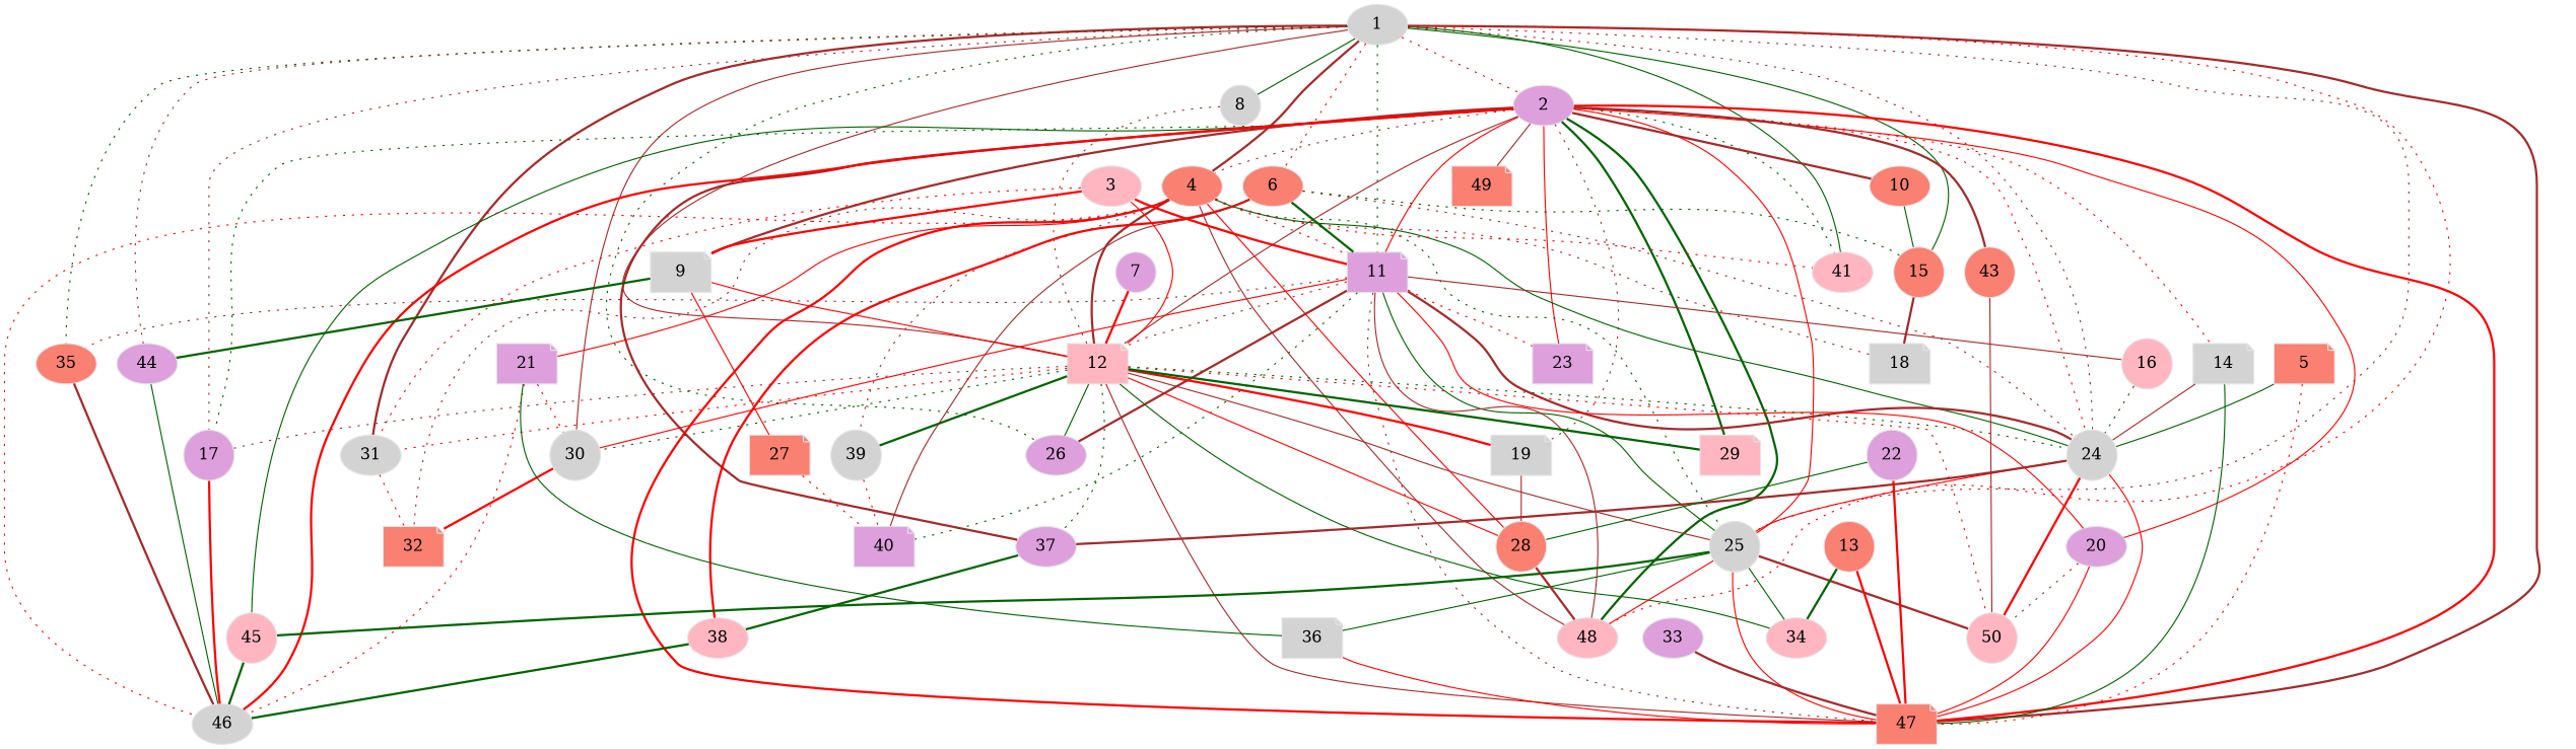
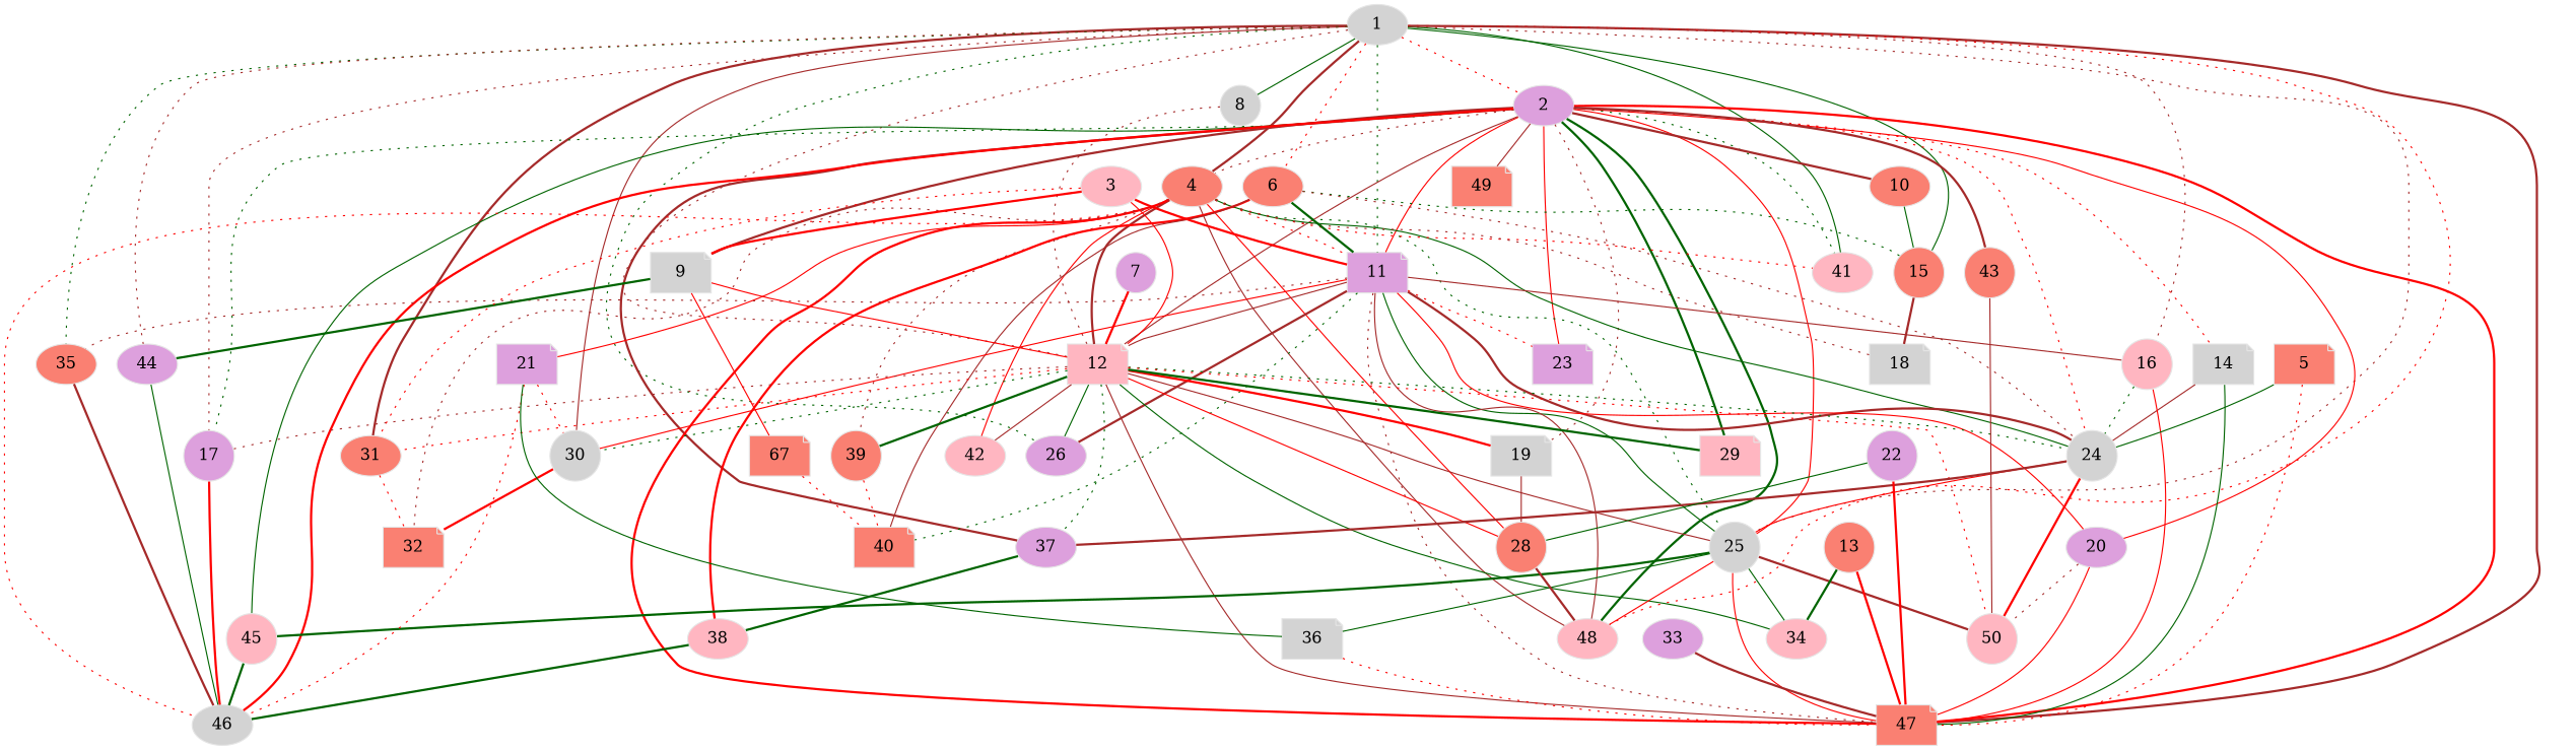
  graph {
    node [color=gray90 fillcolor=lightgrey shape=ellipse style=filled]
    edge [color=red style=dotted weight=1.0]
    1
    2 [fillcolor=plum]
    4 [fillcolor=salmon]
    6 [fillcolor=salmon]
    8 [shape=circle]
    11 [fillcolor=plum shape=note]
    12 [fillcolor=lightpink shape=note]
    15 [fillcolor=salmon shape=circle]
    17 [fillcolor=plum shape=circle]
    24 [shape=circle]
    25 [shape=circle]
    26 [fillcolor=plum]
    30 [shape=circle]
-   31
+   31 [fillcolor=salmon]
    35 [fillcolor=salmon]
    41 [fillcolor=lightpink]
    44 [fillcolor=plum]
    47 [fillcolor=salmon shape=note]
    48 [fillcolor=lightpink]
    9 [shape=note]
    10 [fillcolor=salmon]
    14 [shape=note]
    19 [shape=note]
    20 [fillcolor=plum]
    23 [fillcolor=plum shape=note]
    29 [fillcolor=lightpink shape=note]
    37 [fillcolor=plum]
    43 [fillcolor=salmon shape=circle]
    45 [fillcolor=lightpink shape=circle]
    46
    49 [fillcolor=salmon shape=note]
    18 [shape=note]
    21 [fillcolor=plum shape=note]
    28 [fillcolor=salmon shape=circle]
    32 [fillcolor=salmon shape=note]
-   39 [shape=circle]
+   39 [fillcolor=salmon shape=circle]
+   42 [fillcolor=lightpink]
    38 [fillcolor=lightpink]
-   40 [fillcolor=plum shape=note]
+   40 [fillcolor=salmon shape=note]
    16 [fillcolor=lightpink shape=circle]
    34 [fillcolor=lightpink]
    50 [fillcolor=lightpink shape=circle]
    36 [shape=note]
-   27 [fillcolor=salmon shape=note]
+   27 [fillcolor=salmon shape=note label=67]
    3 [fillcolor=lightpink]
    5 [fillcolor=salmon shape=note]
    7 [fillcolor=plum shape=circle]
    13 [fillcolor=salmon shape=circle]
    22 [fillcolor=plum shape=circle]
    33 [fillcolor=plum]
    1 -- 2 [weight=4.0]
    1 -- 4 [color=brown style=bold weight=4.0]
    1 -- 6
    1 -- 8 [color=darkgreen style=solid weight=2.0]
    1 -- 11 [color=darkgreen weight=3.0]
-   1 -- 12 [color=brown style=solid weight=3.0]
+   1 -- 12 [color=brown weight=3.0]
    1 -- 15 [color=darkgreen style=solid]
    1 -- 17 [color=brown weight=2.0]
-   1 -- 24 [color=brown weight=3.0]
+   1 -- 16 [color=brown weight=3.0]
    1 -- 25 [color=brown weight=3.0]
    1 -- 26 [color=darkgreen weight=2.0]
    1 -- 30 [color=brown style=solid]
    1 -- 31 [color=brown style=bold]
    1 -- 35 [color=darkgreen]
    1 -- 41 [color=darkgreen style=solid]
    1 -- 44 [color=brown]
    1 -- 47 [color=brown style=bold weight=3.0]
    1 -- 48
    2 -- 4 [color=brown]
    2 -- 11 [style=solid]
    2 -- 12 [color=brown style=solid]
    2 -- 17 [color=darkgreen]
    2 -- 24 [weight=3.0]
    2 -- 25 [style=solid]
    2 -- 41 [color=darkgreen]
    2 -- 47 [style=bold]
    2 -- 48 [color=darkgreen style=bold]
    2 -- 9 [color=brown style=bold]
    2 -- 10 [color=brown style=bold]
    2 -- 14
    2 -- 19 [color=brown]
    2 -- 20 [style=solid]
    2 -- 23 [style=solid]
    2 -- 29 [color=darkgreen style=bold]
    2 -- 37 [color=brown style=bold]
    2 -- 43 [color=brown style=bold]
    2 -- 45 [color=darkgreen style=solid]
    2 -- 46 [style=bold]
    2 -- 49 [color=brown style=solid]
    4 -- 11
    4 -- 12 [color=brown style=bold]
    4 -- 24 [color=darkgreen style=solid]
    4 -- 25 [color=darkgreen]
    4 -- 41 [weight=2.0]
    4 -- 47 [style=bold]
    4 -- 48 [color=brown style=solid]
    4 -- 46
    4 -- 18 [color=brown]
    4 -- 21 [style=solid]
    4 -- 28 [style=solid]
    4 -- 32 [color=brown]
    4 -- 39 [color=brown]
+   4 -- 42 [style=solid]
    6 -- 11 [color=darkgreen style=bold]
    6 -- 15 [color=darkgreen]
    6 -- 24 [color=brown]
    6 -- 38 [style=bold]
    6 -- 40 [color=brown style=solid]
    8 -- 12 [color=brown]
-   11 -- 12 [color=brown weight=3.0]
+   11 -- 12 [color=brown style=solid weight=3.0]
    11 -- 24 [color=brown style=bold]
    11 -- 25 [color=darkgreen style=solid]
    11 -- 26 [color=brown style=bold]
    11 -- 30 [style=solid]
    11 -- 35 [color=brown weight=2.0]
    11 -- 47 [color=brown]
    11 -- 48 [color=brown style=solid]
    11 -- 20 [style=solid]
    11 -- 23
    11 -- 40 [color=darkgreen]
    11 -- 16 [color=brown style=solid]
    12 -- 17 [color=brown]
    12 -- 24 [color=darkgreen]
    12 -- 25 [color=brown style=solid weight=2.0]
    12 -- 26 [color=darkgreen style=solid]
    12 -- 30 [color=darkgreen]
    12 -- 31
    12 -- 47 [color=brown style=solid]
    12 -- 19 [style=bold weight=2.0]
    12 -- 29 [color=darkgreen style=bold]
    12 -- 37 [color=darkgreen]
    12 -- 28 [style=solid]
    12 -- 39 [color=darkgreen style=bold]
+   12 -- 42 [color=brown style=solid]
    12 -- 34 [color=darkgreen style=solid weight=2.0]
    12 -- 50
    15 -- 18 [color=brown style=bold]
    17 -- 46 [style=bold]
    24 -- 25 [style=solid]
-   24 -- 47 [style=solid]
+   16 -- 47 [style=solid]
    24 -- 37 [color=brown style=bold]
    24 -- 50 [style=bold]
    25 -- 47 [style=solid weight=2.0]
    25 -- 48 [style=solid]
    25 -- 45 [color=darkgreen style=bold]
    25 -- 34 [color=darkgreen style=solid]
    25 -- 50 [color=brown style=bold]
    25 -- 36 [color=darkgreen style=solid]
    30 -- 32 [style=bold]
    31 -- 32
    35 -- 46 [color=brown style=bold]
    44 -- 46 [color=darkgreen style=solid]
    9 -- 12 [style=solid]
    9 -- 44 [color=darkgreen style=bold]
    9 -- 27 [style=solid]
    10 -- 15 [color=darkgreen style=solid]
    14 -- 24 [color=brown style=solid]
    14 -- 47 [color=darkgreen style=solid]
    19 -- 28 [color=brown style=solid]
    20 -- 47 [style=solid]
    20 -- 50 [color=brown]
    37 -- 38 [color=darkgreen style=bold]
    43 -- 50 [color=brown style=solid]
    45 -- 46 [color=darkgreen style=bold]
    21 -- 30
    21 -- 46
    21 -- 36 [color=darkgreen style=solid]
    28 -- 48 [color=brown style=bold]
    39 -- 40
    38 -- 46 [color=darkgreen style=bold]
    16 -- 24 [color=darkgreen]
-   36 -- 47 [style=solid]
+   36 -- 47
    27 -- 40
    3 -- 11 [style=bold weight=2.0]
    3 -- 12 [style=solid]
    3 -- 31
    3 -- 9 [style=bold]
    5 -- 24 [color=darkgreen style=solid]
    5 -- 47
    7 -- 12 [style=bold]
    13 -- 47 [style=bold weight=2.0]
    13 -- 34 [color=darkgreen style=bold]
    22 -- 47 [style=bold]
    22 -- 28 [color=darkgreen style=solid]
    33 -- 47 [color=brown style=bold]
  }
